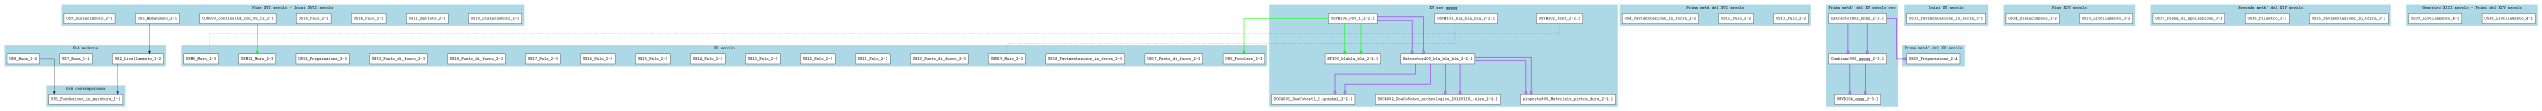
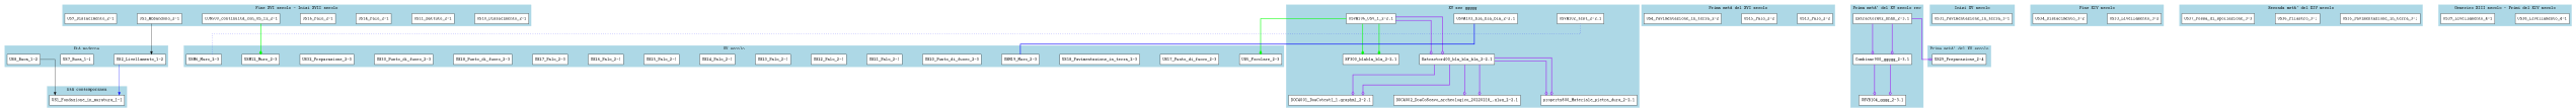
  digraph {
    compound=true
    fontname="Courier Prime"
    nodesep=1
    rankdir=TB
    ranksep=1.5
    splines=ortho
    node [fillcolor=white fontname="Courier Prime" shape=box style=filled]
    edge [arrowhead=odiamond color=purple fontname="Courier Prime" style=bold]
    n1 [height=0.5 label="US1_Fondazione_in_muratura_1-1" width=2.8889]
    n2 [height=0.5 label="US2_Livellamento_1-2" width=2.0035]
    n3 [height=0.5 label="US7_Buca_1-2" width=1.3785]
    n4 [height=0.5 label="US8_Buca_1-2" width=1.3785]
    n5 [height=0.5 label="US10_Disfacimento_2-1" width=2.1076]
    n6 [height=0.5 label="US11_Battuto_2-1" width=1.6389]
    n7 [height=0.5 label="US14_Palo_2-1" width=1.4201]
    n8 [height=0.5 label="US16_Palo_2-1" width=1.4201]
    n9 [height=0.5 label="US3_Abbandono_2-1" width=1.8681]
    n10 [height=0.5 label="CON500_continuità_con_US_12_2-1" width=3.066]
    n11 [height=0.5 label="US9_Disfacimento_2-1" width=2.0139]
    n12 [height=0.5 label="US13_Palo_2-2" width=1.4201]
    n13 [height=0.5 label="US15_Palo_2-2" width=1.4201]
    n14 [height=0.5 label="US4_Pavimentazione_in_terra_2-2" width=2.8785]
    n15 [height=0.5 label="USVA102_test_2-2.1" width=1.8368]
    n16 [height=0.5 label="USVA103_bla_bla_bla_2-2.1" width=2.4514]
    n17 [height=0.5 label="USVA106_USV_1_2-2.1" width=2.1389]
    n18 [height=0.5 label="SF300_blabla_bla_2-2.1" width=2.0764]
    n19 [height=0.5 label="Extractor400_bla_bla_bla_2-2.1" width=2.6597]
    n20 [height=0.5 label="DOC4001_DosCo\test1_1.graphml_2-2.1" width=3.3264]
    n21 [height=0.5 label="DOC4002_DosCo\Scavo_archeologico_20220218_.xlsx_2-2.1" width=4.9201]
    n22 [height=0.5 label="property800_Materiale_pietra_dura_2-2.1" width=3.3993]
    n23 [height=0.5 label="USM12_Muro_2-3" width=1.691]
    n24 [height=0.5 label="US17_Punto_di_fuoco_2-3" width=2.2847]
    n25 [height=0.5 label="US18_Pavimentazione_in_terra_2-3" width=2.9722]
    n26 [height=0.5 label="USM19_Muro_2-3" width=1.691]
    n27 [height=0.5 label="US20_Punto_di_fuoco_2-3" width=2.2847]
    n28 [height=0.5 label="US21_Palo_2-3" width=1.4201]
    n29 [height=0.5 label="US22_Palo_2-3" width=1.4201]
    n30 [height=0.5 label="US23_Palo_2-3" width=1.4201]
    n31 [height=0.5 label="US24_Palo_2-3" width=1.4201]
    n32 [height=0.5 label="US25_Palo_2-3" width=1.4201]
    n33 [height=0.5 label="US26_Palo_2-3" width=1.4201]
    n34 [height=0.5 label="US27_Palo_2-3" width=1.4201]
    n35 [height=0.5 label="US28_Punto_di_fuoco_2-3" width=2.2847]
    n36 [height=0.5 label="US30_Punto_di_fuoco_2-3" width=2.2847]
    n37 [height=0.5 label="US32_Preparazione_2-3" width=2.066]
    n38 [height=0.5 label="US5_Focolare_2-3" width=1.6493]
    n39 [height=0.5 label="USM6_Muro_2-3" width=1.5972]
    n40 [height=0.5 label="USVB104_gggg_2-3.1" width=1.9618]
    n41 [height=0.5 label="Extractor402_hhhh_2-3.1" width=2.1597]
    n42 [height=0.5 label="Combinar900_ggggg_2-3.1" width=2.316]
    n43 [height=0.5 label="US29_Preparazione_2-4" width=2.066]
    n44 [height=0.5 label="US31_Pavimentazione_in_terra_3-1" width=2.9722]
    n45 [height=0.5 label="US33_Livellamento_3-2" width=2.0972]
    n46 [height=0.5 label="US34_Disfacimento_3-2" width=2.1076]
    n47 [height=0.5 label="US35_Pavimentazione_in_terra_3-3" width=2.9722]
    n48 [height=0.5 label="US36_Pilastro_3-3" width=1.6597]
    n49 [height=0.5 label="US37_Fossa_di_spoliazione_3-3" width=2.7014]
    n50 [height=0.5 label="US38_Livellamento_4-1" width=2.0972]
    n51 [height=0.5 label="US39_Livellamento_4-1" width=2.0972]
    subgraph cluster_1 {
      color=lightblue
      label="Età contemporanea"
      rank=same
      style=filled
      n1
    }
    subgraph cluster_2 {
      color=lightblue
      label="Età moderna"
      rank=same
      style=filled
      n2
      n3
      n4
    }
    subgraph cluster_3 {
      color=lightblue
      label="Fine XVI secolo - Inizi XVII secolo"
      rank=same
      style=filled
      n5
      n6
      n7
      n8
      n9
      n10
      n11
    }
    subgraph cluster_4 {
      color=lightblue
      label="Prima metà del XVI secolo"
      rank=same
      style=filled
      n12
      n13
      n14
    }
    subgraph cluster_5 {
      color=lightblue
      label="XV sec ggggg"
      rank=same
      style=filled
      n15
      n16
      n17
      n18
      n19
      n20
      n21
      n22
    }
    subgraph cluster_6 {
      color=lightblue
      label="XV secolo"
      rank=same
      style=filled
      n23
      n24
      n25
      n26
      n27
      n28
      n29
      n30
      n31
      n32
      n33
      n34
      n35
      n36
      n37
      n38
      n39
    }
    subgraph cluster_7 {
      color=lightblue
      label="Prima metà' del XV secolo rec"
      rank=same
      style=filled
      n40
      n41
      n42
    }
    subgraph cluster_8 {
      color=lightblue
      label="Prima metà' del XV secolo"
      rank=same
      style=filled
      n43
    }
    subgraph cluster_9 {
      color=lightblue
      label="Inizi XV secolo"
      rank=same
      style=filled
      n44
    }
    subgraph cluster_10 {
      color=lightblue
      label="Fine XIV secolo"
      rank=same
      style=filled
      n45
      n46
    }
    subgraph cluster_11 {
      color=lightblue
      label="Seconda metà' del XIV secolo"
      rank=same
      style=filled
      n47
      n48
      n49
    }
    subgraph cluster_12 {
      color=lightblue
      label="Generico XIII secolo - Primi del XIV secolo"
      rank=same
      style=filled
      n50
      n51
    }
    subgraph sub_13 {
      n1
      n2
      n4
      n9
    }
    subgraph sub_14 {
      n15
      n16
      n26
      n39
    }
    subgraph sub_15 {
      n10
      n17
      n18
      n23
      n38
    }
    subgraph sub_16 {
      n17
      n19
      n20
      n21
      n22
      n40
      n41
      n42
      n43
    }
    n2 -> n1 [arrowhead=normal color=blue style=solid]
    n4 -> n1 [arrowhead=normal color=black style=solid]
    n9 -> n2 [arrowhead=normal color=black style=solid]
    n10 -> n23 [arrowhead=diamond color=green]
    n17 -> n18 [arrowhead=diamond color=green]
    n17 -> n18 [arrowhead=diamond color=green]
    n17 -> n19
    n17 -> n19
    n17 -> n38 [arrowhead=diamond color=green]
    n19 -> n20
    n19 -> n20
    n19 -> n21
    n19 -> n21
    n19 -> n22
    n19 -> n22
-   n26 -> n16 [arrowhead=none color=blue constraint=False style=dotted]
+   n26 -> n16 [arrowhead=none color=blue constraint=False]
    n39 -> n15 [arrowhead=none color=blue constraint=False style=dotted]
    n41 -> n42
    n41 -> n42
    n41 -> n43
    n42 -> n40
    n42 -> n40
  }
